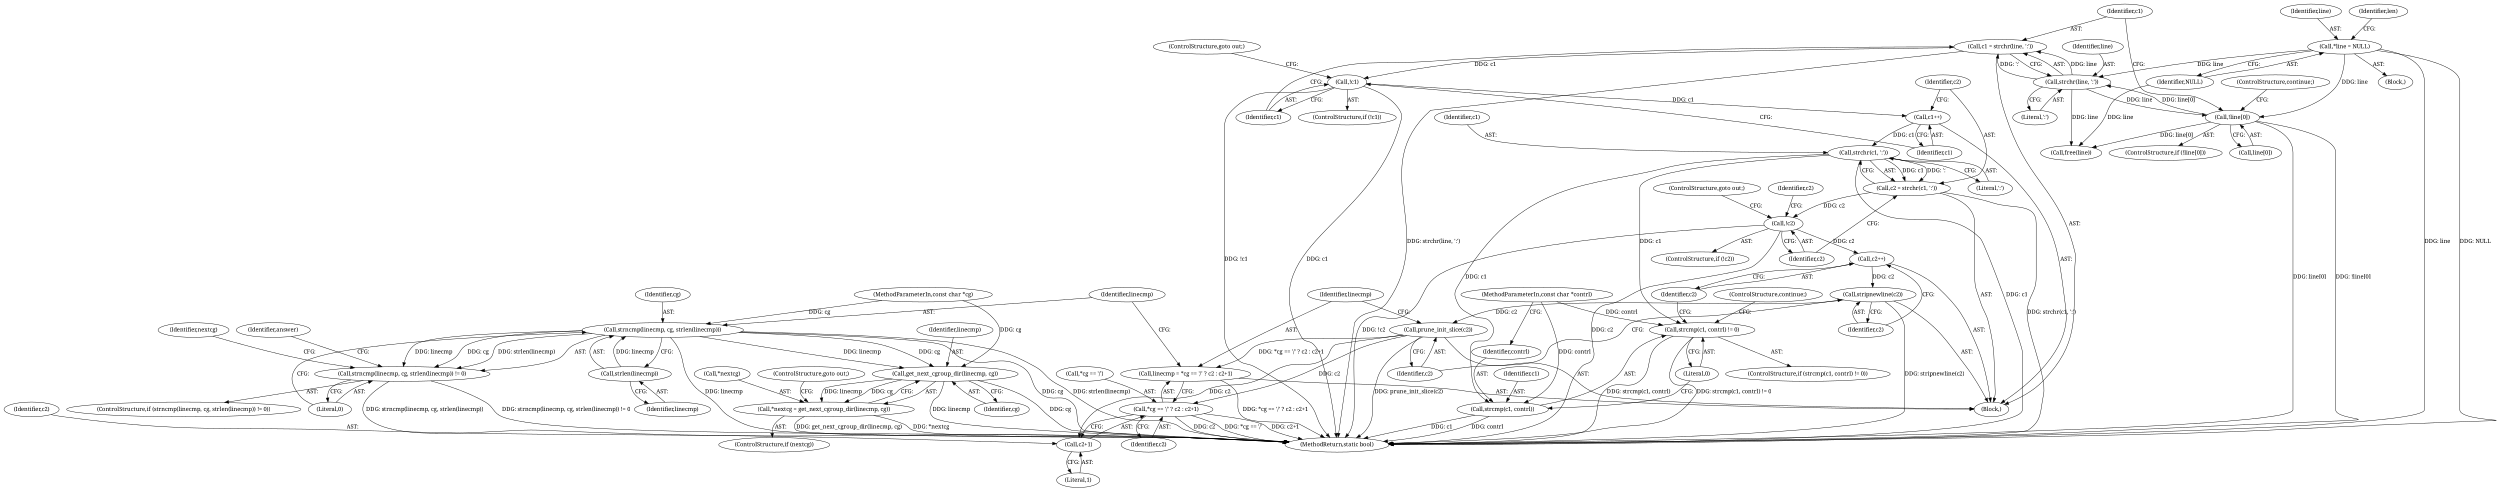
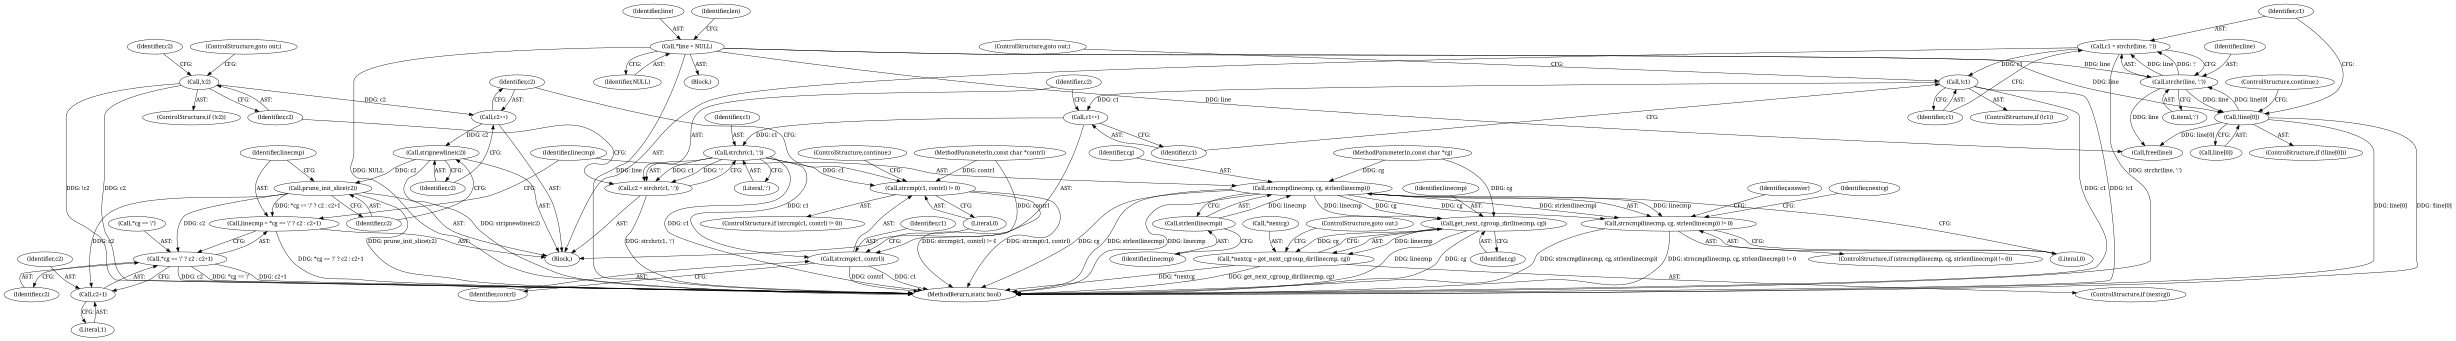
  digraph {
    fontname="Noto Serif"
    node [fontname="Noto Serif"]
    edge [fontname="Noto Serif"]
    n1 [label="(Call,c1 = strchr(line, ':'))"]
    n2 [label="(Call,strchr(line, ':'))"]
    n3 [label="(Call,!c1)"]
    n4 [label="(MethodReturn,static bool)"]
    n5 [label="(Block,)"]
    n6 [label="(Call,!line[0])"]
    n7 [label="(Call,free(line))"]
    n8 [label="(Literal,':')"]
    n9 [label="(Call,c1++)"]
    n10 [label="(Identifier,c1)"]
    n11 [label="(ControlStructure,if (!c1))"]
    n12 [label="(Call,line[0])"]
    n13 [label="(ControlStructure,if (!line[0]))"]
    n14 [label="(Call,*line = NULL)"]
    n15 [label="(Identifier,NULL)"]
    n16 [label="(Block,)"]
    n17 [label="(Call,strchr(c1, ':'))"]
    n18 [label="(Identifier,c1)"]
    n19 [label="(Call,c2 = strchr(c1, ':'))"]
    n20 [label="(Call,strcmp(c1, contrl) != 0)"]
    n21 [label="(Call,strcmp(c1, contrl))"]
    n22 [label="(Literal,':')"]
    n23 [label="(Call,!c2)"]
    n24 [label="(ControlStructure,if (strcmp(c1, contrl) != 0))"]
    n25 [label="(Literal,0)"]
    n26 [label="(Identifier,contrl)"]
    n27 [label="(Call,c2++)"]
    n28 [label="(Identifier,c2)"]
    n29 [label="(ControlStructure,if (!c2))"]
    n30 [label="(Call,stripnewline(c2))"]
    n31 [label="(Identifier,c2)"]
    n32 [label="(Call,prune_init_slice(c2))"]
    n33 [label="(Identifier,c2)"]
    n34 [label="(Call,linecmp = *cg == '/' ? c2 : c2+1)"]
    n35 [label="(Call,*cg == '/' ? c2 : c2+1)"]
    n36 [label="(Call,c2+1)"]
    n37 [label="(Identifier,c2)"]
    n38 [label="(Identifier,c2)"]
    n39 [label="(Literal,1)"]
    n40 [label="(Call,strlen(linecmp))"]
    n41 [label="(Call,strncmp(linecmp, cg, strlen(linecmp)))"]
    n42 [label="(Identifier,linecmp)"]
    n43 [label="(Call,strncmp(linecmp, cg, strlen(linecmp)) != 0)"]
    n44 [label="(Call,get_next_cgroup_dir(linecmp, cg))"]
    n45 [label="(ControlStructure,if (strncmp(linecmp, cg, strlen(linecmp)) != 0))"]
    n46 [label="(Literal,0)"]
    n47 [label="(Call,*nextcg = get_next_cgroup_dir(linecmp, cg))"]
    n48 [label="(Identifier,cg)"]
    n49 [label="(ControlStructure,if (nextcg))"]
    n50 [label="(Identifier,c2)"]
    n51 [label="(Identifier,c1)"]
    n52 [label="(ControlStructure,continue;)"]
    n53 [label="(Identifier,nextcg)"]
    n54 [label="(Call,*nextcg)"]
    n55 [label="(Identifier,c2)"]
    n56 [label="(Identifier,linecmp)"]
    n57 [label="(MethodParameterIn,const char *cg)"]
    n58 [label="(ControlStructure,goto out;)"]
    n59 [label="(Identifier,line)"]
    n60 [label="(Identifier,answer)"]
    n61 [label="(ControlStructure,goto out;)"]
    n62 [label="(Identifier,cg)"]
    n63 [label="(ControlStructure,continue;)"]
    n64 [label="(Identifier,linecmp)"]
    n65 [label="(MethodParameterIn,const char *contrl)"]
    n66 [label="(Identifier,c1)"]
    n67 [label="(ControlStructure,goto out;)"]
    n68 [label="(Call,*cg == '/')"]
    n69 [label="(Identifier,c1)"]
    n70 [label="(Identifier,line)"]
    n71 [label="(Identifier,len)"]
    n72 [label="(Identifier,c2)"]
    n73 [label="(Identifier,linecmp)"]
    n1 -> n2 [label="CFG: "]
    n1 -> n3 [label="DDG: c1"]
    n1 -> n4 [label="DDG: strchr(line, ':')"]
    n1 -> n5 [label="AST: "]
    n2 -> n1 [label="AST: "]
    n2 -> n1 [label="DDG: line"]
    n2 -> n1 [label="DDG: ':'"]
    n2 -> n6 [label="DDG: line"]
    n2 -> n7 [label="DDG: line"]
    n2 -> n8 [label="CFG: "]
    n3 -> n4 [label="DDG: !c1"]
    n3 -> n4 [label="DDG: c1"]
    n3 -> n9 [label="DDG: c1"]
    n3 -> n10 [label="CFG: "]
    n3 -> n11 [label="AST: "]
    n6 -> n2 [label="DDG: line[0]"]
    n6 -> n4 [label="DDG: line[0]"]
    n6 -> n4 [label="DDG: !line[0]"]
    n6 -> n7 [label="DDG: line[0]"]
    n6 -> n12 [label="CFG: "]
    n6 -> n13 [label="AST: "]
    n8 -> n2 [label="AST: "]
    n9 -> n5 [label="AST: "]
    n9 -> n17 [label="DDG: c1"]
    n9 -> n18 [label="CFG: "]
    n10 -> n1 [label="CFG: "]
    n10 -> n3 [label="AST: "]
    n12 -> n6 [label="AST: "]
    n14 -> n2 [label="DDG: line"]
    n14 -> n4 [label="DDG: line"]
    n14 -> n4 [label="DDG: NULL"]
    n14 -> n6 [label="DDG: line"]
-   n15 -> n7 [label="DDG: line"]
+   n14 -> n7 [label="DDG: line"]
    n14 -> n15 [label="CFG: "]
    n14 -> n16 [label="AST: "]
    n15 -> n14 [label="AST: "]
    n17 -> n4 [label="DDG: c1"]
    n17 -> n19 [label="AST: "]
    n17 -> n19 [label="DDG: c1"]
    n17 -> n19 [label="DDG: ':'"]
    n17 -> n20 [label="DDG: c1"]
    n17 -> n21 [label="DDG: c1"]
    n17 -> n22 [label="CFG: "]
    n18 -> n3 [label="CFG: "]
    n18 -> n9 [label="AST: "]
    n19 -> n4 [label="DDG: strchr(c1, ':')"]
    n19 -> n5 [label="AST: "]
    n19 -> n17 [label="CFG: "]
-   n19 -> n23 [label="DDG: c2"]
    n20 -> n4 [label="DDG: strcmp(c1, contrl)"]
    n20 -> n4 [label="DDG: strcmp(c1, contrl) != 0"]
    n20 -> n24 [label="AST: "]
    n20 -> n25 [label="CFG: "]
    n21 -> n4 [label="DDG: c1"]
    n21 -> n4 [label="DDG: contrl"]
    n21 -> n20 [label="AST: "]
-   n65 -> n26 [label="CFG: "]
+   n21 -> n26 [label="CFG: "]
    n22 -> n17 [label="AST: "]
    n23 -> n4 [label="DDG: !c2"]
    n23 -> n4 [label="DDG: c2"]
    n23 -> n27 [label="DDG: c2"]
    n23 -> n28 [label="CFG: "]
    n23 -> n29 [label="AST: "]
    n25 -> n20 [label="AST: "]
    n25 -> n21 [label="CFG: "]
    n26 -> n21 [label="AST: "]
    n27 -> n5 [label="AST: "]
    n27 -> n30 [label="DDG: c2"]
    n27 -> n31 [label="CFG: "]
    n28 -> n19 [label="CFG: "]
    n28 -> n23 [label="AST: "]
    n30 -> n4 [label="DDG: stripnewline(c2)"]
    n30 -> n5 [label="AST: "]
    n30 -> n32 [label="DDG: c2"]
    n30 -> n33 [label="CFG: "]
    n31 -> n20 [label="CFG: "]
    n31 -> n27 [label="AST: "]
    n32 -> n4 [label="DDG: prune_init_slice(c2)"]
    n32 -> n5 [label="AST: "]
    n32 -> n34 [label="DDG: *cg == '/' ? c2 : c2+1"]
    n32 -> n35 [label="DDG: c2"]
    n32 -> n36 [label="DDG: c2"]
    n32 -> n37 [label="CFG: "]
    n33 -> n27 [label="CFG: "]
    n33 -> n30 [label="AST: "]
    n34 -> n4 [label="DDG: *cg == '/' ? c2 : c2+1"]
    n34 -> n5 [label="AST: "]
    n34 -> n35 [label="CFG: "]
    n35 -> n4 [label="DDG: c2"]
    n35 -> n4 [label="DDG: *cg == '/'"]
    n35 -> n4 [label="DDG: c2+1"]
    n35 -> n34 [label="AST: "]
    n35 -> n36 [label="CFG: "]
    n35 -> n38 [label="CFG: "]
    n36 -> n35 [label="AST: "]
    n36 -> n39 [label="CFG: "]
    n37 -> n30 [label="CFG: "]
    n37 -> n32 [label="AST: "]
    n38 -> n35 [label="AST: "]
    n39 -> n36 [label="AST: "]
    n40 -> n41 [label="AST: "]
    n40 -> n41 [label="DDG: linecmp"]
    n40 -> n42 [label="CFG: "]
    n41 -> n4 [label="DDG: strlen(linecmp)"]
    n41 -> n4 [label="DDG: linecmp"]
    n41 -> n4 [label="DDG: cg"]
    n41 -> n40 [label="CFG: "]
    n41 -> n43 [label="AST: "]
    n41 -> n43 [label="DDG: linecmp"]
    n41 -> n43 [label="DDG: cg"]
    n41 -> n43 [label="DDG: strlen(linecmp)"]
    n41 -> n44 [label="DDG: linecmp"]
    n41 -> n44 [label="DDG: cg"]
    n42 -> n40 [label="AST: "]
    n43 -> n4 [label="DDG: strncmp(linecmp, cg, strlen(linecmp)) != 0"]
    n43 -> n4 [label="DDG: strncmp(linecmp, cg, strlen(linecmp))"]
    n43 -> n45 [label="AST: "]
    n43 -> n46 [label="CFG: "]
    n44 -> n4 [label="DDG: linecmp"]
    n44 -> n4 [label="DDG: cg"]
    n44 -> n47 [label="AST: "]
    n44 -> n47 [label="DDG: linecmp"]
    n44 -> n47 [label="DDG: cg"]
    n44 -> n48 [label="CFG: "]
    n46 -> n41 [label="CFG: "]
    n46 -> n43 [label="AST: "]
    n47 -> n4 [label="DDG: *nextcg"]
    n47 -> n4 [label="DDG: get_next_cgroup_dir(linecmp, cg)"]
    n47 -> n44 [label="CFG: "]
    n47 -> n49 [label="AST: "]
    n48 -> n44 [label="AST: "]
    n50 -> n9 [label="CFG: "]
    n50 -> n19 [label="AST: "]
    n51 -> n1 [label="AST: "]
    n51 -> n6 [label="CFG: "]
    n52 -> n6 [label="CFG: "]
    n53 -> n43 [label="CFG: "]
    n54 -> n47 [label="AST: "]
    n55 -> n36 [label="AST: "]
    n56 -> n34 [label="CFG: "]
    n56 -> n41 [label="AST: "]
    n57 -> n41 [label="DDG: cg"]
    n57 -> n44 [label="DDG: cg"]
    n58 -> n47 [label="CFG: "]
    n59 -> n14 [label="AST: "]
    n60 -> n43 [label="CFG: "]
    n61 -> n23 [label="CFG: "]
    n62 -> n41 [label="AST: "]
    n63 -> n20 [label="CFG: "]
    n64 -> n44 [label="AST: "]
    n65 -> n20 [label="DDG: contrl"]
    n65 -> n21 [label="DDG: contrl"]
    n66 -> n21 [label="AST: "]
    n67 -> n3 [label="CFG: "]
    n68 -> n35 [label="AST: "]
    n69 -> n17 [label="AST: "]
    n70 -> n2 [label="AST: "]
    n71 -> n14 [label="CFG: "]
    n72 -> n23 [label="CFG: "]
    n73 -> n32 [label="CFG: "]
    n73 -> n34 [label="AST: "]
  }
